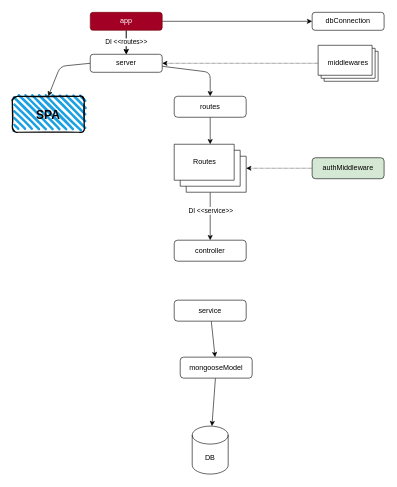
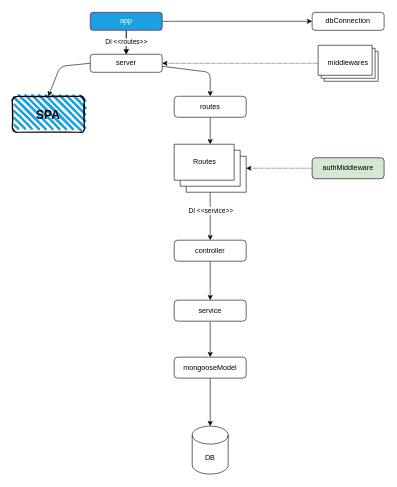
  <mxCell id="0" />
  <mxCell id="1" parent="0" />
  <mxCell id="2" value="" style="edgeStyle=none;html=1;" parent="1" source="5" target="8" edge="1"><mxGeometry relative="1" as="geometry" /></mxCell>
  <mxCell id="3" value="DI &amp;lt;&amp;lt;routes&amp;gt;&amp;gt;" style="edgeStyle=none;html=1;" parent="1" source="5" target="8" edge="1"><mxGeometry relative="1" as="geometry" /></mxCell>
  <mxCell id="4" style="edgeStyle=none;html=1;entryX=0;entryY=0.5;entryDx=0;entryDy=0;" parent="1" source="5" target="25" edge="1"><mxGeometry relative="1" as="geometry" /></mxCell>
- <mxCell id="5" value="app" style="rounded=1;whiteSpace=wrap;html=1;arcSize=16;fillColor=#a20025;fontColor=#ffffff;strokeColor=#6F0000;" parent="1" vertex="1"><mxGeometry x="150" y="20" width="120" height="30" as="geometry" /></mxCell>
+ <mxCell id="5" value="app" style="rounded=1;whiteSpace=wrap;html=1;arcSize=16;fillColor=#1ba1e2;fontColor=#ffffff;strokeColor=#6F0000;" parent="1" vertex="1"><mxGeometry x="150" y="20" width="120" height="30" as="geometry" /></mxCell>
  <mxCell id="6" value="" style="edgeStyle=none;html=1;" parent="1" target="10" edge="1"><mxGeometry relative="1" as="geometry"><mxPoint x="270" y="110" as="sourcePoint" /><Array as="points"><mxPoint x="350" y="120" /></Array></mxGeometry></mxCell>
  <mxCell id="7" style="edgeStyle=none;html=1;entryX=0.5;entryY=0;entryDx=0;entryDy=0;exitX=0;exitY=0.5;exitDx=0;exitDy=0;" parent="1" source="8" target="11" edge="1"><mxGeometry relative="1" as="geometry"><mxPoint x="150" y="110" as="sourcePoint" /><mxPoint x="95" y="160" as="targetPoint" /><Array as="points"><mxPoint x="100" y="110" /></Array></mxGeometry></mxCell>
  <mxCell id="8" value="server" style="rounded=1;whiteSpace=wrap;html=1;arcSize=16;" parent="1" vertex="1"><mxGeometry x="150" y="90" width="120" height="30" as="geometry" /></mxCell>
  <mxCell id="9" value="" style="edgeStyle=none;html=1;" parent="1" source="10" target="14" edge="1"><mxGeometry relative="1" as="geometry" /></mxCell>
  <mxCell id="10" value="routes" style="whiteSpace=wrap;html=1;rounded=1;arcSize=16;" parent="1" vertex="1"><mxGeometry x="290" y="160" width="120" height="35" as="geometry" /></mxCell>
  <mxCell id="11" value="SPA" style="rounded=1;whiteSpace=wrap;html=1;strokeWidth=2;fillWeight=4;hachureGap=8;hachureAngle=45;fillColor=#1ba1e2;sketch=1;fontStyle=1;fontSize=20;" parent="1" vertex="1"><mxGeometry x="20" y="160" width="120" height="60" as="geometry" /></mxCell>
  <mxCell id="12" value="" style="edgeStyle=none;html=1;" parent="1" source="14" target="20" edge="1"><mxGeometry relative="1" as="geometry" /></mxCell>
  <mxCell id="13" value="DI &amp;lt;&amp;lt;service&amp;gt;&amp;gt;" style="edgeLabel;html=1;align=center;verticalAlign=middle;resizable=0;points=[];" parent="12" vertex="1" connectable="0"><mxGeometry x="-0.433" y="-1" relative="1" as="geometry"><mxPoint x="1" y="7" as="offset" /></mxGeometry></mxCell>
  <mxCell id="14" value="Routes" style="verticalLabelPosition=bottom;verticalAlign=middle;html=1;shape=mxgraph.basic.layered_rect;dx=20;outlineConnect=0;whiteSpace=wrap;rounded=1;arcSize=16;movableLabel=1;comic=0;metaEdit=1;" parent="1" vertex="1"><mxGeometry x="290" y="240" width="120" height="80" as="geometry"><mxPoint x="-9" y="-90" as="offset" /></mxGeometry></mxCell>
  <mxCell id="15" value="" style="edgeStyle=none;html=1;dashed=1;dashPattern=1 1;" parent="1" source="16" target="14" edge="1"><mxGeometry relative="1" as="geometry" /></mxCell>
  <mxCell id="16" value="authMiddleware" style="whiteSpace=wrap;html=1;rounded=1;arcSize=16;fillColor=#d5e8d4;" parent="1" vertex="1"><mxGeometry x="520" y="262.5" width="120" height="35" as="geometry" /></mxCell>
  <mxCell id="17" style="edgeStyle=none;html=1;entryX=1;entryY=0.5;entryDx=0;entryDy=0;dashed=1;dashPattern=1 1;" parent="1" source="18" target="8" edge="1"><mxGeometry relative="1" as="geometry" /></mxCell>
  <mxCell id="18" value="middlewares" style="verticalLabelPosition=middle;verticalAlign=middle;html=1;shape=mxgraph.basic.layered_rect;dx=10;outlineConnect=0;whiteSpace=wrap;shadow=0;comic=0;sketch=0;labelPosition=center;align=center;" parent="1" vertex="1"><mxGeometry x="530" y="75" width="100" height="60" as="geometry" /></mxCell>
+ <mxCell id="19" value="" style="edgeStyle=none;html=1;" parent="1" source="20" target="22" edge="1"><mxGeometry relative="1" as="geometry" /></mxCell>
  <mxCell id="20" value="controller" style="whiteSpace=wrap;html=1;rounded=1;arcSize=16;" parent="1" vertex="1"><mxGeometry x="290" y="400" width="120" height="35" as="geometry" /></mxCell>
  <mxCell id="21" value="" style="edgeStyle=none;html=1;" parent="1" source="22" target="24" edge="1"><mxGeometry relative="1" as="geometry" /></mxCell>
  <mxCell id="22" value="service" style="whiteSpace=wrap;html=1;rounded=1;arcSize=16;" parent="1" vertex="1"><mxGeometry x="290" y="500" width="120" height="35" as="geometry" /></mxCell>
  <mxCell id="23" value="" style="edgeStyle=none;html=1;" parent="1" source="24" target="26" edge="1"><mxGeometry relative="1" as="geometry" /></mxCell>
- <mxCell id="24" value="mongooseModel" style="whiteSpace=wrap;html=1;rounded=1;arcSize=16;" parent="1" vertex="1"><mxGeometry x="300" y="595" width="120" height="35" as="geometry" /></mxCell>
+ <mxCell id="24" value="mongooseModel" style="whiteSpace=wrap;html=1;rounded=1;arcSize=16;" parent="1" vertex="1"><mxGeometry x="290" y="595" width="120" height="35" as="geometry" /></mxCell>
  <mxCell id="25" value="dbConnection" style="rounded=1;whiteSpace=wrap;html=1;arcSize=16;" parent="1" vertex="1"><mxGeometry x="520" y="20" width="120" height="30" as="geometry" /></mxCell>
  <mxCell id="26" value="DB" style="shape=cylinder3;whiteSpace=wrap;html=1;boundedLbl=1;backgroundOutline=1;size=15;shadow=0;comic=0;sketch=0;" parent="1" vertex="1"><mxGeometry x="320" y="710" width="60" height="80" as="geometry" /></mxCell>
